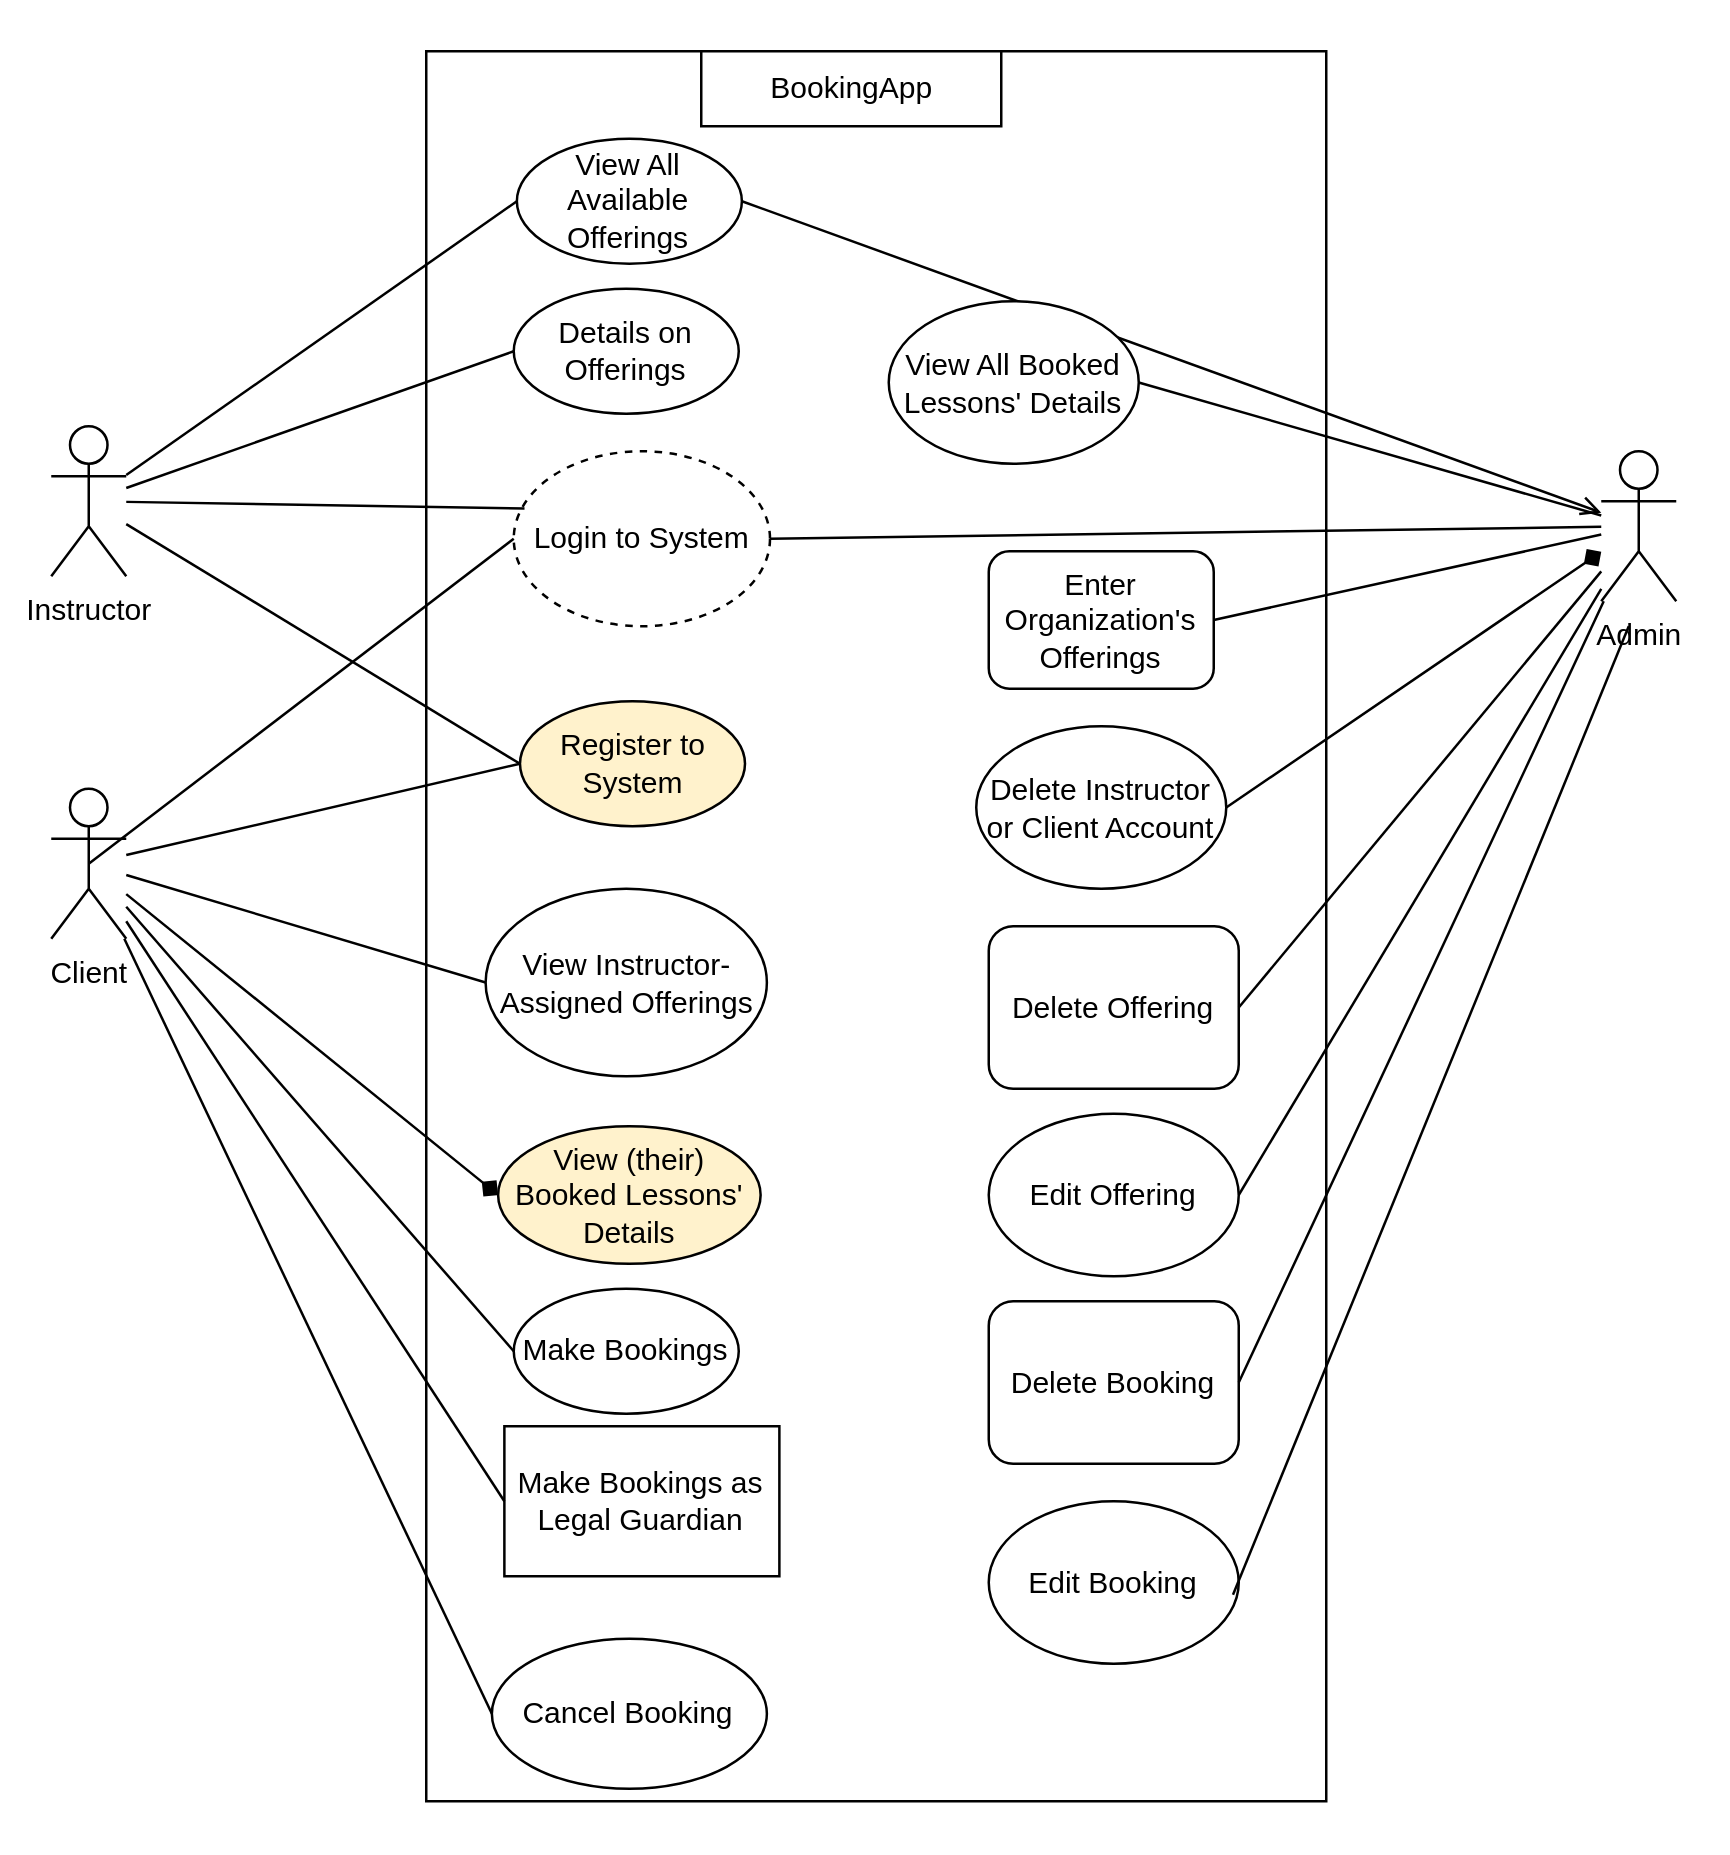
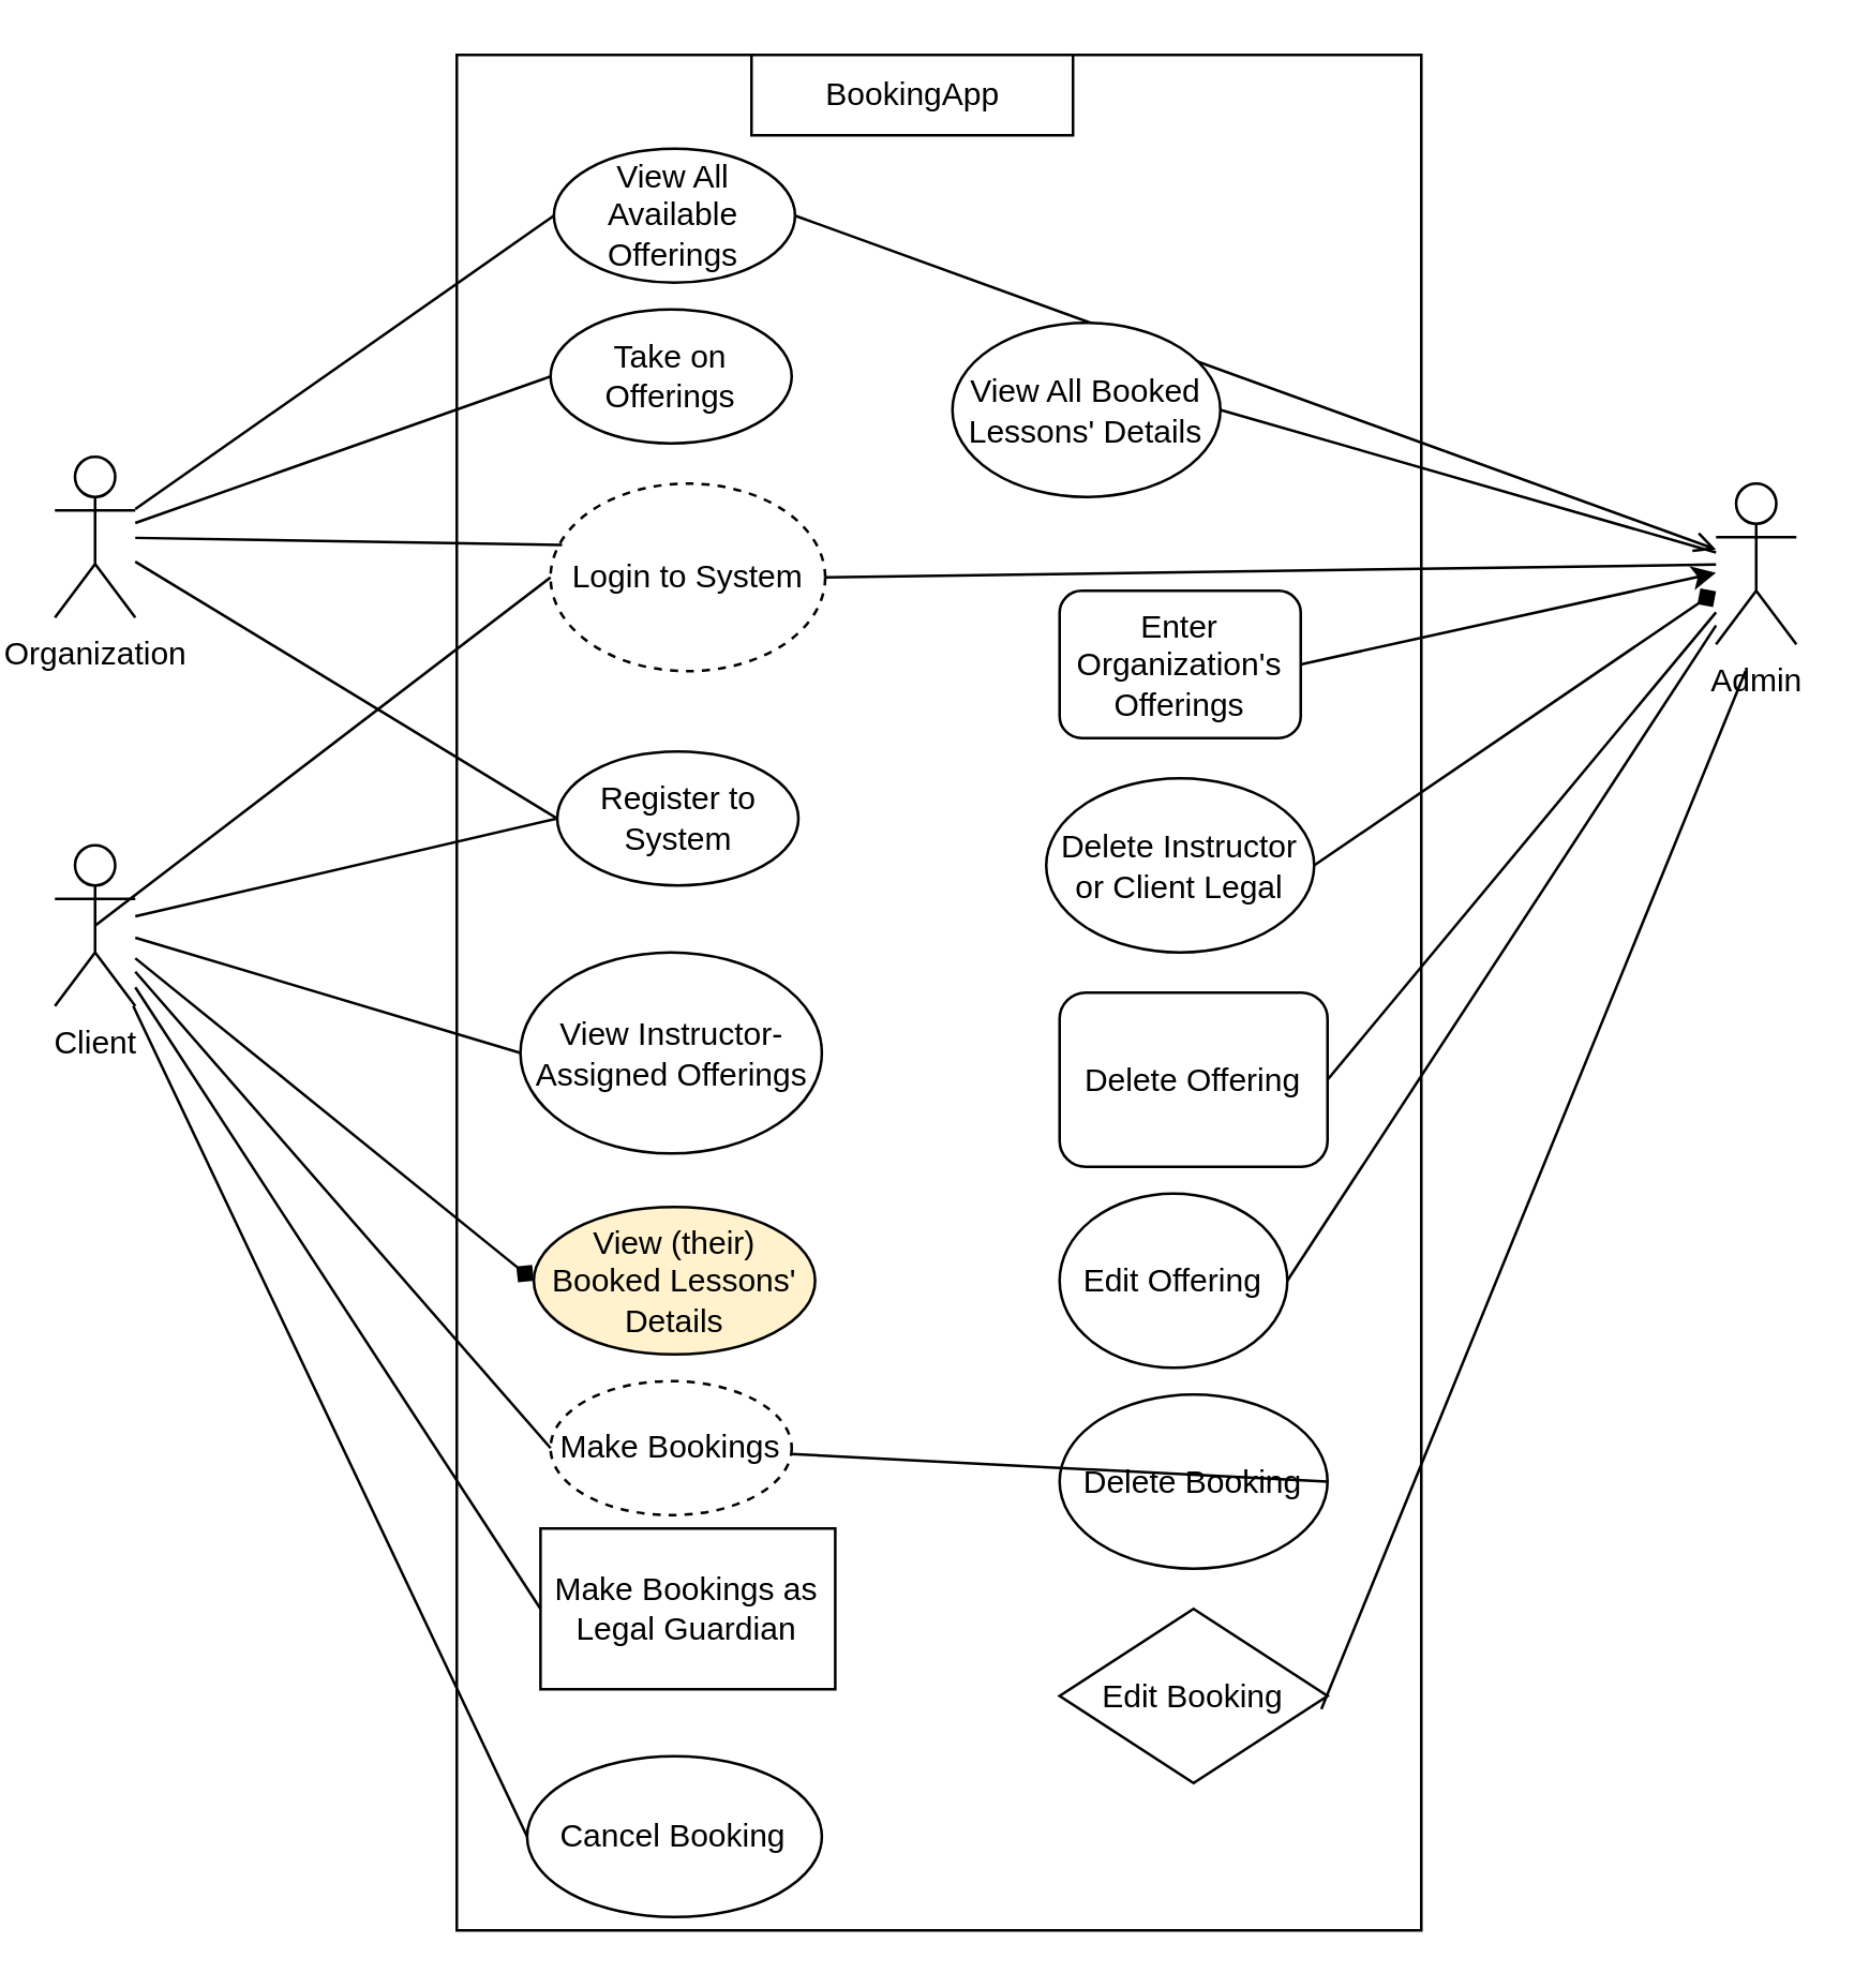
  <mxCell id="0" />
  <mxCell id="1" parent="0" />
  <mxCell id="2" value="" style="rounded=0;whiteSpace=wrap;html=1;" parent="1" vertex="1"><mxGeometry x="170" y="20" width="360" height="700" as="geometry" /></mxCell>
  <mxCell id="3" value="" style="rounded=0;whiteSpace=wrap;html=1;" parent="1" vertex="1"><mxGeometry x="280" y="20" width="120" height="30" as="geometry" /></mxCell>
  <mxCell id="4" value="BookingApp" style="text;html=1;align=center;verticalAlign=middle;whiteSpace=wrap;rounded=0;" parent="1" vertex="1"><mxGeometry x="302.5" y="20" width="75" height="30" as="geometry" /></mxCell>
  <mxCell id="5" style="edgeStyle=orthogonalEdgeStyle;rounded=0;orthogonalLoop=1;jettySize=auto;html=1;exitX=0.5;exitY=1;exitDx=0;exitDy=0;" parent="1" source="3" target="3" edge="1"><mxGeometry relative="1" as="geometry" /></mxCell>
- <mxCell id="6" value="Instructor" style="shape=umlActor;verticalLabelPosition=bottom;verticalAlign=top;html=1;outlineConnect=0;" parent="1" vertex="1"><mxGeometry x="20" y="170" width="30" height="60" as="geometry" /></mxCell>
+ <mxCell id="6" value="Organization" style="shape=umlActor;verticalLabelPosition=bottom;verticalAlign=top;html=1;outlineConnect=0;" parent="1" vertex="1"><mxGeometry x="20" y="170" width="30" height="60" as="geometry" /></mxCell>
  <mxCell id="7" value="Client" style="shape=umlActor;verticalLabelPosition=bottom;verticalAlign=top;html=1;outlineConnect=0;" parent="1" vertex="1"><mxGeometry x="20" y="315" width="30" height="60" as="geometry" /></mxCell>
  <mxCell id="8" value="Admin" style="shape=umlActor;verticalLabelPosition=bottom;verticalAlign=top;html=1;outlineConnect=0;" parent="1" vertex="1"><mxGeometry x="640" y="180" width="30" height="60" as="geometry" /></mxCell>
- <mxCell id="9" value="Register to System" style="ellipse;whiteSpace=wrap;html=1;fillColor=#fff2cc;" parent="1" vertex="1"><mxGeometry x="207.5" y="280" width="90" height="50" as="geometry" /></mxCell>
+ <mxCell id="9" value="Register to System" style="ellipse;whiteSpace=wrap;html=1;" parent="1" vertex="1"><mxGeometry x="207.5" y="280" width="90" height="50" as="geometry" /></mxCell>
  <mxCell id="10" value="" style="endArrow=none;html=1;rounded=0;entryX=0;entryY=0.5;entryDx=0;entryDy=0;" parent="1" source="6" target="9" edge="1"><mxGeometry width="50" height="50" relative="1" as="geometry"><mxPoint x="300" y="430" as="sourcePoint" /><mxPoint x="350" y="380" as="targetPoint" /></mxGeometry></mxCell>
  <mxCell id="11" value="" style="endArrow=none;html=1;rounded=0;entryX=0;entryY=0.5;entryDx=0;entryDy=0;" parent="1" source="7" target="9" edge="1"><mxGeometry width="50" height="50" relative="1" as="geometry"><mxPoint x="50" y="318.705" as="sourcePoint" /><mxPoint x="350" y="380" as="targetPoint" /></mxGeometry></mxCell>
- <mxCell id="12" value="Details on Offerings" style="ellipse;whiteSpace=wrap;html=1;" parent="1" vertex="1"><mxGeometry x="205" y="115" width="90" height="50" as="geometry" /></mxCell>
+ <mxCell id="12" value="Take on Offerings" style="ellipse;whiteSpace=wrap;html=1;" parent="1" vertex="1"><mxGeometry x="205" y="115" width="90" height="50" as="geometry" /></mxCell>
  <mxCell id="13" value="" style="endArrow=none;html=1;rounded=0;entryX=0;entryY=0.5;entryDx=0;entryDy=0;" parent="1" source="6" target="12" edge="1"><mxGeometry width="50" height="50" relative="1" as="geometry"><mxPoint x="300" y="340" as="sourcePoint" /><mxPoint x="350" y="290" as="targetPoint" /></mxGeometry></mxCell>
  <mxCell id="14" value="View All Available Offerings" style="ellipse;whiteSpace=wrap;html=1;" parent="1" vertex="1"><mxGeometry x="206.25" y="55" width="90" height="50" as="geometry" /></mxCell>
  <mxCell id="15" value="" style="endArrow=none;html=1;rounded=0;entryX=0;entryY=0.5;entryDx=0;entryDy=0;" parent="1" source="6" target="14" edge="1"><mxGeometry width="50" height="50" relative="1" as="geometry"><mxPoint x="50" y="85" as="sourcePoint" /><mxPoint x="350" y="200" as="targetPoint" /></mxGeometry></mxCell>
  <mxCell id="16" value="View Instructor-Assigned Offerings" style="ellipse;whiteSpace=wrap;html=1;" parent="1" vertex="1"><mxGeometry x="193.75" y="355" width="112.5" height="75" as="geometry" /></mxCell>
  <mxCell id="17" value="" style="endArrow=none;html=1;rounded=0;entryX=0;entryY=0.5;entryDx=0;entryDy=0;" parent="1" source="7" target="16" edge="1"><mxGeometry width="50" height="50" relative="1" as="geometry"><mxPoint x="300" y="250" as="sourcePoint" /><mxPoint x="350" y="200" as="targetPoint" /></mxGeometry></mxCell>
  <mxCell id="18" value="View (their) Booked Lessons' Details" style="ellipse;whiteSpace=wrap;html=1;fillColor=#fff2cc;" parent="1" vertex="1"><mxGeometry x="198.75" y="450" width="105" height="55" as="geometry" /></mxCell>
  <mxCell id="19" value="" style="endArrow=diamond;html=1;rounded=0;entryX=0;entryY=0.5;entryDx=0;entryDy=0;" parent="1" source="7" target="18" edge="1"><mxGeometry width="50" height="50" relative="1" as="geometry"><mxPoint x="300" y="250" as="sourcePoint" /><mxPoint x="350" y="200" as="targetPoint" /></mxGeometry></mxCell>
- <mxCell id="20" value="Make Bookings" style="ellipse;whiteSpace=wrap;html=1;" parent="1" vertex="1"><mxGeometry x="205" y="515" width="90" height="50" as="geometry" /></mxCell>
+ <mxCell id="20" value="Make Bookings" style="ellipse;whiteSpace=wrap;html=1;dashed=1;" parent="1" vertex="1"><mxGeometry x="205" y="515" width="90" height="50" as="geometry" /></mxCell>
  <mxCell id="21" value="Make Bookings as Legal Guardian" style="whiteSpace=wrap;html=1;rounded=0;" parent="1" vertex="1"><mxGeometry x="201.25" y="570" width="110" height="60" as="geometry" /></mxCell>
  <mxCell id="22" value="" style="endArrow=none;html=1;rounded=0;entryX=0;entryY=0.5;entryDx=0;entryDy=0;" parent="1" source="7" target="20" edge="1"><mxGeometry width="50" height="50" relative="1" as="geometry"><mxPoint x="50" y="325.07" as="sourcePoint" /><mxPoint x="350" y="440" as="targetPoint" /></mxGeometry></mxCell>
  <mxCell id="23" value="" style="endArrow=none;html=1;rounded=0;entryX=0;entryY=0.5;entryDx=0;entryDy=0;" parent="1" source="7" target="21" edge="1"><mxGeometry width="50" height="50" relative="1" as="geometry"><mxPoint x="50" y="331.642" as="sourcePoint" /><mxPoint x="350" y="440" as="targetPoint" /></mxGeometry></mxCell>
  <mxCell id="24" value="" style="endArrow=open;html=1;rounded=0;exitX=1;exitY=0.5;exitDx=0;exitDy=0;" parent="1" source="14" target="8" edge="1"><mxGeometry width="50" height="50" relative="1" as="geometry"><mxPoint x="300" y="190" as="sourcePoint" /><mxPoint x="350" y="140" as="targetPoint" /></mxGeometry></mxCell>
  <mxCell id="25" value="Enter Organization's Offerings" style="whiteSpace=wrap;html=1;rounded=1;" parent="1" vertex="1"><mxGeometry x="395" y="220" width="90" height="55" as="geometry" /></mxCell>
- <mxCell id="26" value="Delete Instructor or Client Account" style="ellipse;whiteSpace=wrap;html=1;" parent="1" vertex="1"><mxGeometry x="390" y="290" width="100" height="65" as="geometry" /></mxCell>
+ <mxCell id="26" value="Delete Instructor or Client Legal" style="ellipse;whiteSpace=wrap;html=1;" parent="1" vertex="1"><mxGeometry x="390" y="290" width="100" height="65" as="geometry" /></mxCell>
  <mxCell id="27" value="View All Booked Lessons' Details" style="ellipse;whiteSpace=wrap;html=1;" parent="1" vertex="1"><mxGeometry x="355" y="120" width="100" height="65" as="geometry" /></mxCell>
  <mxCell id="28" value="" style="endArrow=none;html=1;rounded=0;entryX=1;entryY=0.5;entryDx=0;entryDy=0;" parent="1" source="8" target="27" edge="1"><mxGeometry width="50" height="50" relative="1" as="geometry"><mxPoint x="300" y="230" as="sourcePoint" /><mxPoint x="350" y="180" as="targetPoint" /></mxGeometry></mxCell>
- <mxCell id="29" value="" style="endArrow=none;html=1;rounded=0;exitX=1;exitY=0.5;exitDx=0;exitDy=0;" parent="1" source="25" target="8" edge="1"><mxGeometry width="50" height="50" relative="1" as="geometry"><mxPoint x="280" y="220" as="sourcePoint" /><mxPoint x="330" y="170" as="targetPoint" /></mxGeometry></mxCell>
+ <mxCell id="29" value="" style="endArrow=classic;html=1;rounded=0;exitX=1;exitY=0.5;exitDx=0;exitDy=0;" parent="1" source="25" target="8" edge="1"><mxGeometry width="50" height="50" relative="1" as="geometry"><mxPoint x="280" y="220" as="sourcePoint" /><mxPoint x="330" y="170" as="targetPoint" /></mxGeometry></mxCell>
  <mxCell id="30" value="" style="endArrow=diamond;html=1;rounded=0;exitX=1;exitY=0.5;exitDx=0;exitDy=0;" parent="1" source="26" target="8" edge="1"><mxGeometry width="50" height="50" relative="1" as="geometry"><mxPoint x="280" y="220" as="sourcePoint" /><mxPoint x="330" y="170" as="targetPoint" /></mxGeometry></mxCell>
  <mxCell id="31" value="Login to System" style="ellipse;whiteSpace=wrap;html=1;dashed=1;" parent="1" vertex="1"><mxGeometry x="205" y="180" width="102.5" height="70" as="geometry" /></mxCell>
  <mxCell id="32" value="" style="endArrow=none;html=1;rounded=0;entryX=0;entryY=0.5;entryDx=0;entryDy=0;exitX=0.5;exitY=0.5;exitDx=0;exitDy=0;exitPerimeter=0;" parent="1" source="7" target="31" edge="1"><mxGeometry width="50" height="50" relative="1" as="geometry"><mxPoint x="60" y="363" as="sourcePoint" /><mxPoint x="206" y="438" as="targetPoint" /></mxGeometry></mxCell>
  <mxCell id="33" value="" style="endArrow=none;html=1;rounded=0;entryX=0.042;entryY=0.327;entryDx=0;entryDy=0;entryPerimeter=0;" parent="1" source="6" target="31" edge="1"><mxGeometry width="50" height="50" relative="1" as="geometry"><mxPoint x="45" y="355" as="sourcePoint" /><mxPoint x="210" y="350" as="targetPoint" /></mxGeometry></mxCell>
  <mxCell id="34" value="" style="endArrow=none;html=1;rounded=0;exitX=1;exitY=0.5;exitDx=0;exitDy=0;" parent="1" source="31" target="8" edge="1"><mxGeometry width="50" height="50" relative="1" as="geometry"><mxPoint x="500" y="293" as="sourcePoint" /><mxPoint x="640" y="146" as="targetPoint" /></mxGeometry></mxCell>
  <mxCell id="35" value="Delete Offering" style="whiteSpace=wrap;html=1;rounded=1;" vertex="1" parent="1"><mxGeometry x="395" y="370" width="100" height="65" as="geometry" /></mxCell>
- <mxCell id="36" value="Delete Booking" style="whiteSpace=wrap;html=1;rounded=1;" vertex="1" parent="1"><mxGeometry x="395" y="520" width="100" height="65" as="geometry" /></mxCell>
+ <mxCell id="36" value="Delete Booking" style="ellipse;whiteSpace=wrap;html=1;" vertex="1" parent="1"><mxGeometry x="395" y="520" width="100" height="65" as="geometry" /></mxCell>
  <mxCell id="37" value="" style="endArrow=none;html=1;rounded=0;exitX=1;exitY=0.5;exitDx=0;exitDy=0;" edge="1" parent="1" source="35" target="8"><mxGeometry width="50" height="50" relative="1" as="geometry"><mxPoint x="500" y="333" as="sourcePoint" /><mxPoint x="640" y="150" as="targetPoint" /></mxGeometry></mxCell>
- <mxCell id="38" value="" style="endArrow=none;html=1;rounded=0;exitX=1;exitY=0.5;exitDx=0;exitDy=0;" edge="1" parent="1" source="36" target="8"><mxGeometry width="50" height="50" relative="1" as="geometry"><mxPoint x="505" y="413" as="sourcePoint" /><mxPoint x="650" y="160" as="targetPoint" /></mxGeometry></mxCell>
+ <mxCell id="38" value="" style="endArrow=none;html=1;rounded=0;exitX=1;exitY=0.5;exitDx=0;exitDy=0;" edge="1" parent="1" source="36" target="20"><mxGeometry width="50" height="50" relative="1" as="geometry"><mxPoint x="505" y="413" as="sourcePoint" /><mxPoint x="650" y="160" as="targetPoint" /></mxGeometry></mxCell>
  <mxCell id="39" value="Cancel Booking" style="ellipse;whiteSpace=wrap;html=1;" vertex="1" parent="1"><mxGeometry x="196.25" y="655" width="110" height="60" as="geometry" /></mxCell>
  <mxCell id="40" value="" style="endArrow=none;html=1;rounded=0;entryX=0;entryY=0.5;entryDx=0;entryDy=0;" edge="1" parent="1" source="7" target="39"><mxGeometry width="50" height="50" relative="1" as="geometry"><mxPoint x="60" y="378" as="sourcePoint" /><mxPoint x="211" y="610" as="targetPoint" /></mxGeometry></mxCell>
- <mxCell id="41" value="Edit Offering" style="ellipse;whiteSpace=wrap;html=1;" vertex="1" parent="1"><mxGeometry x="395" y="445" width="100" height="65" as="geometry" /></mxCell>
- <mxCell id="42" value="Edit Booking" style="ellipse;whiteSpace=wrap;html=1;" vertex="1" parent="1"><mxGeometry x="395" y="600" width="100" height="65" as="geometry" /></mxCell>
+ <mxCell id="41" value="Edit Offering" style="ellipse;whiteSpace=wrap;html=1;" vertex="1" parent="1"><mxGeometry x="395" y="445" width="85" height="65" as="geometry" /></mxCell>
+ <mxCell id="42" value="Edit Booking" style="rhombus;whiteSpace=wrap;html=1;" vertex="1" parent="1"><mxGeometry x="395" y="600" width="100" height="65" as="geometry" /></mxCell>
  <mxCell id="43" value="" style="endArrow=none;html=1;rounded=0;exitX=0.977;exitY=0.575;exitDx=0;exitDy=0;exitPerimeter=0;" edge="1" parent="1" source="42"><mxGeometry width="50" height="50" relative="1" as="geometry"><mxPoint x="505" y="563" as="sourcePoint" /><mxPoint x="651" y="250" as="targetPoint" /></mxGeometry></mxCell>
  <mxCell id="44" value="" style="endArrow=none;html=1;rounded=0;exitX=1;exitY=0.5;exitDx=0;exitDy=0;" edge="1" parent="1" source="41" target="8"><mxGeometry width="50" height="50" relative="1" as="geometry"><mxPoint x="505" y="413" as="sourcePoint" /><mxPoint x="650" y="238" as="targetPoint" /></mxGeometry></mxCell>
